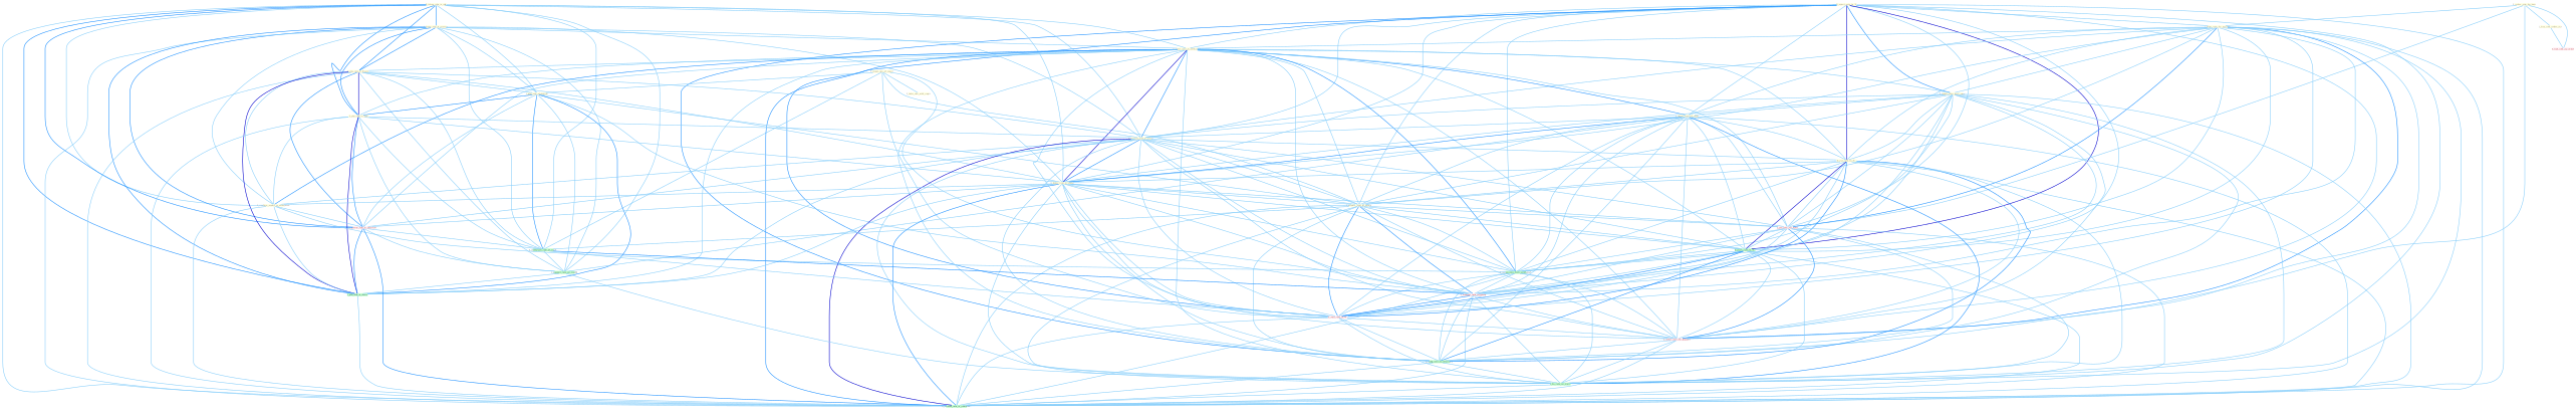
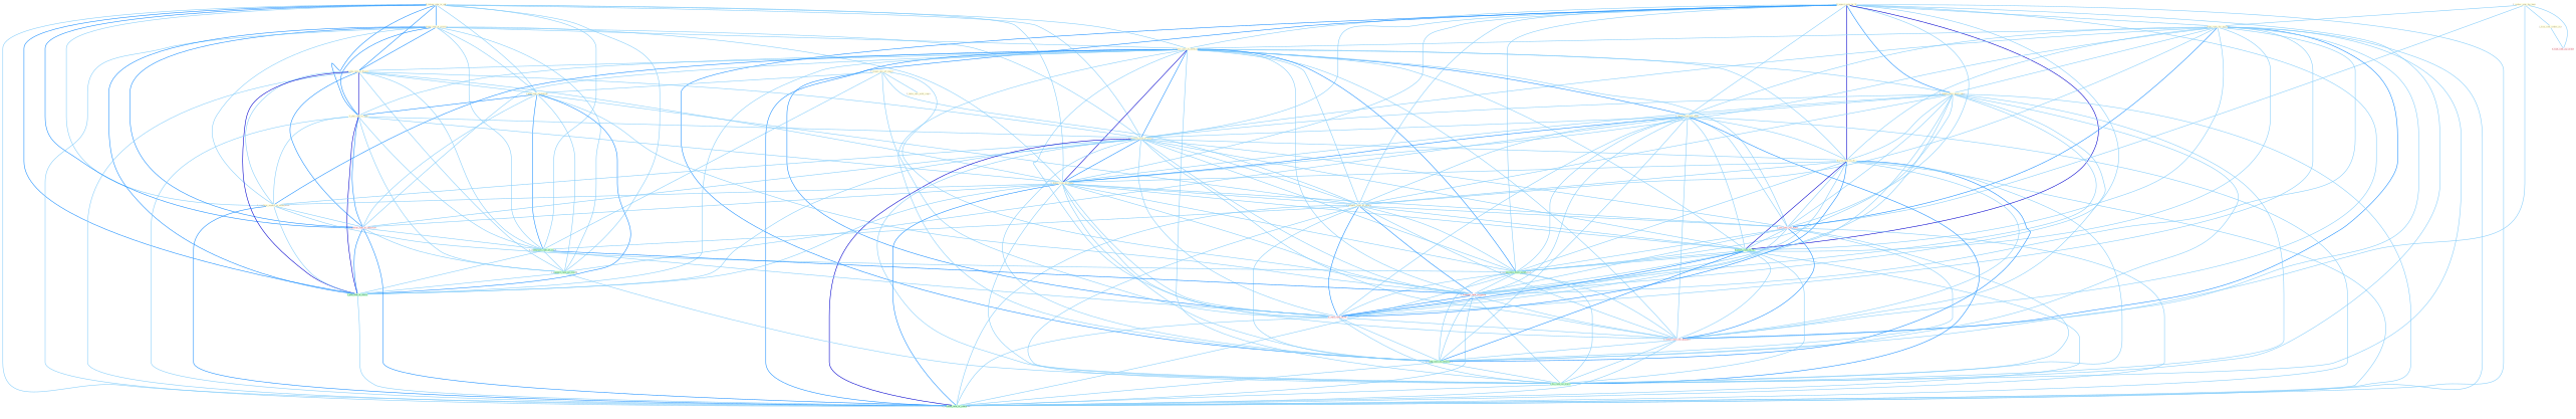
  graph {
    fontname="IBM Plex Sans"
    node [color="#ffffe0" fixedsize=true fontcolor="#8b7d6b" fontname="IBM Plex Sans" fontsize=4 shape=polygon style=filled]
    edge [color="#87cefa" fontname="IBM Plex Sans" w=1]
    n1 [height=.06 label="0_reject_rate_to_%" width=.5]
    "1_usher_rule_for_busi " [height=.06 width=.5]
    "0_taken_role_in_aid " [height=.06 width=.5]
    "1_have_role_in_assess " [height=.06 width=.5]
    "1_offer_rate_for_packag " [height=.06 width=.5]
    "1_avoid_risk_of_reject " [height=.06 width=.5]
    "0_lower_rate_in_entitynam " [height=.06 width=.5]
    "0_plai_role_in_financ " [height=.06 width=.5]
    "1_plai_role_of_dummi " [height=.06 width=.5]
    "0_boost_rate_over_year " [height=.06 width=.5]
    "0_plai_role_in_ralli " [height=.06 width=.5]
    "1_lower_rate_on_debt " [height=.06 width=.5]
    "0_increas_rate_in_coupl " [height=.06 width=.5]
    "1_issu_rule_under_act " [height=.06 width=.5]
    "0_cut_rate_to_% " [height=.06 width=.5]
    "0_lower_rate_in_come " [height=.06 width=.5]
    "1_confirm_report_in_entitynam " [height=.06 width=.5]
    "0_take_risk_with_capit " [height=.06 width=.5]
    "1_expect_rate_of_return " [height=.06 width=.5]
    "1_portrai_role_in_yearnum " [color="#fff0f5" fontcolor="#b22222" height=.06 width=.5]
    "1_pai_rate_for_fund " [color="#fff0f5" fontcolor="#b22222" height=.06 width=.5]
    "1_compar_rate_of_group " [color="#fff0f5" fontcolor="#b22222" height=.06 width=.5]
    "1_had_rate_of_% " [color="#fff0f5" fontcolor="#b22222" height=.06 width=.5]
    "0_hail_rule_as_victori " [color="#fff0f5" fontcolor="#b22222" height=.06 width=.5]
    "1_reduc_rate_for_deposit " [color="#fff0f5" fontcolor="#b22222" height=.06 width=.5]
    "0_push_rate_to_% " [color="#BDFCC9" fontcolor="#2f4f4f" height=.06 width=.5]
    "0_receiv_rate_from_entitynam " [color="#BDFCC9" fontcolor="#2f4f4f" height=.06 width=.5]
    "0_nudg_rate_to_othernum " [color="#BDFCC9" fontcolor="#2f4f4f" height=.06 width=.5]
    "0_ha_rate_on_morn " [color="#BDFCC9" fontcolor="#2f4f4f" height=.06 width=.5]
    "0_increas_rate_in_yearnum " [color="#BDFCC9" fontcolor="#2f4f4f" height=.06 width=.5]
    "1_entitynam_role_of_court " [color="#BDFCC9" fontcolor="#2f4f4f" height=.06 width=.5]
    "0_support_role_on_condit " [color="#BDFCC9" fontcolor="#2f4f4f" height=.06 width=.5]
    "0_plai_role_in_decis " [color="#BDFCC9" fontcolor="#2f4f4f" height=.06 width=.5]
    subgraph sub_1 {
      n1
      "1_usher_rule_for_busi "
      "0_taken_role_in_aid "
      "1_have_role_in_assess "
      "1_offer_rate_for_packag "
      "1_avoid_risk_of_reject "
      "0_lower_rate_in_entitynam "
      "0_plai_role_in_financ "
      "1_plai_role_of_dummi "
      "0_boost_rate_over_year "
      "0_plai_role_in_ralli "
      "1_lower_rate_on_debt "
      "0_increas_rate_in_coupl "
      "1_issu_rule_under_act "
      "0_cut_rate_to_% "
      "0_lower_rate_in_come "
      "1_confirm_report_in_entitynam "
      "0_take_risk_with_capit "
      "1_expect_rate_of_return "
    }
    subgraph sub_2 {
      "1_portrai_role_in_yearnum "
      "1_pai_rate_for_fund "
      "1_compar_rate_of_group "
      "1_had_rate_of_% "
      "0_hail_rule_as_victori "
      "1_reduc_rate_for_deposit "
    }
    n1 -- "1_offer_rate_for_packag "
    n1 -- "0_lower_rate_in_entitynam "
    n1 -- "0_boost_rate_over_year " [color="#1e90ff" w=2]
    n1 -- "1_lower_rate_on_debt "
    n1 -- "0_increas_rate_in_coupl "
    n1 -- "0_cut_rate_to_% " [color="#0000cd" w=3]
    n1 -- "0_lower_rate_in_come "
    n1 -- "1_expect_rate_of_return "
    n1 -- "1_pai_rate_for_fund "
    n1 -- "1_compar_rate_of_group "
    n1 -- "1_had_rate_of_% " [color="#1e90ff" w=2]
    n1 -- "1_reduc_rate_for_deposit "
    n1 -- "0_push_rate_to_% " [color="#0000cd" w=3]
    n1 -- "0_receiv_rate_from_entitynam "
    n1 -- "0_nudg_rate_to_othernum " [color="#1e90ff" w=2]
    n1 -- "0_ha_rate_on_morn "
    n1 -- "0_increas_rate_in_yearnum "
    "1_usher_rule_for_busi " -- "1_offer_rate_for_packag "
    "1_usher_rule_for_busi " -- "1_issu_rule_under_act "
    "1_usher_rule_for_busi " -- "1_pai_rate_for_fund "
    "1_usher_rule_for_busi " -- "0_hail_rule_as_victori "
    "1_usher_rule_for_busi " -- "1_reduc_rate_for_deposit "
    "0_taken_role_in_aid " -- "1_have_role_in_assess " [color="#1e90ff" w=2]
    "0_taken_role_in_aid " -- "0_lower_rate_in_entitynam "
    "0_taken_role_in_aid " -- "0_plai_role_in_financ " [color="#1e90ff" w=2]
    "0_taken_role_in_aid " -- "1_plai_role_of_dummi "
    "0_taken_role_in_aid " -- "0_plai_role_in_ralli " [color="#1e90ff" w=2]
    "0_taken_role_in_aid " -- "0_increas_rate_in_coupl "
    "0_taken_role_in_aid " -- "0_lower_rate_in_come "
    "0_taken_role_in_aid " -- "1_confirm_report_in_entitynam "
    "0_taken_role_in_aid " -- "1_portrai_role_in_yearnum " [color="#1e90ff" w=2]
    "0_taken_role_in_aid " -- "0_increas_rate_in_yearnum "
    "0_taken_role_in_aid " -- "1_entitynam_role_of_court "
    "0_taken_role_in_aid " -- "0_support_role_on_condit "
    "0_taken_role_in_aid " -- "0_plai_role_in_decis " [color="#1e90ff" w=2]
    "1_have_role_in_assess " -- "0_lower_rate_in_entitynam "
    "1_have_role_in_assess " -- "0_plai_role_in_financ " [color="#1e90ff" w=2]
    "1_have_role_in_assess " -- "1_plai_role_of_dummi "
    "1_have_role_in_assess " -- "0_plai_role_in_ralli " [color="#1e90ff" w=2]
    "1_have_role_in_assess " -- "0_increas_rate_in_coupl "
    "1_have_role_in_assess " -- "0_lower_rate_in_come "
    "1_have_role_in_assess " -- "1_confirm_report_in_entitynam "
    "1_have_role_in_assess " -- "1_portrai_role_in_yearnum " [color="#1e90ff" w=2]
    "1_have_role_in_assess " -- "0_increas_rate_in_yearnum "
    "1_have_role_in_assess " -- "1_entitynam_role_of_court "
    "1_have_role_in_assess " -- "0_support_role_on_condit "
    "1_have_role_in_assess " -- "0_plai_role_in_decis " [color="#1e90ff" w=2]
    "1_offer_rate_for_packag " -- "0_lower_rate_in_entitynam "
    "1_offer_rate_for_packag " -- "0_boost_rate_over_year "
    "1_offer_rate_for_packag " -- "1_lower_rate_on_debt "
    "1_offer_rate_for_packag " -- "0_increas_rate_in_coupl "
    "1_offer_rate_for_packag " -- "0_cut_rate_to_% "
    "1_offer_rate_for_packag " -- "0_lower_rate_in_come "
    "1_offer_rate_for_packag " -- "1_expect_rate_of_return "
    "1_offer_rate_for_packag " -- "1_pai_rate_for_fund " [color="#1e90ff" w=2]
    "1_offer_rate_for_packag " -- "1_compar_rate_of_group "
    "1_offer_rate_for_packag " -- "1_had_rate_of_% "
    "1_offer_rate_for_packag " -- "1_reduc_rate_for_deposit " [color="#1e90ff" w=2]
    "1_offer_rate_for_packag " -- "0_push_rate_to_% "
    "1_offer_rate_for_packag " -- "0_receiv_rate_from_entitynam "
    "1_offer_rate_for_packag " -- "0_nudg_rate_to_othernum "
    "1_offer_rate_for_packag " -- "0_ha_rate_on_morn "
    "1_offer_rate_for_packag " -- "0_increas_rate_in_yearnum "
    "1_avoid_risk_of_reject " -- "1_plai_role_of_dummi "
    "1_avoid_risk_of_reject " -- "0_take_risk_with_capit "
    "1_avoid_risk_of_reject " -- "1_expect_rate_of_return "
    "1_avoid_risk_of_reject " -- "1_compar_rate_of_group "
    "1_avoid_risk_of_reject " -- "1_had_rate_of_% "
    "1_avoid_risk_of_reject " -- "1_entitynam_role_of_court "
    "0_lower_rate_in_entitynam " -- "0_plai_role_in_financ "
    "0_lower_rate_in_entitynam " -- "0_boost_rate_over_year "
    "0_lower_rate_in_entitynam " -- "0_plai_role_in_ralli "
    "0_lower_rate_in_entitynam " -- "1_lower_rate_on_debt " [color="#1e90ff" w=2]
    "0_lower_rate_in_entitynam " -- "0_increas_rate_in_coupl " [color="#1e90ff" w=2]
    "0_lower_rate_in_entitynam " -- "0_cut_rate_to_% "
    "0_lower_rate_in_entitynam " -- "0_lower_rate_in_come " [color="#0000cd" w=3]
    "0_lower_rate_in_entitynam " -- "1_confirm_report_in_entitynam " [color="#1e90ff" w=2]
    "0_lower_rate_in_entitynam " -- "1_expect_rate_of_return "
    "0_lower_rate_in_entitynam " -- "1_portrai_role_in_yearnum "
    "0_lower_rate_in_entitynam " -- "1_pai_rate_for_fund "
    "0_lower_rate_in_entitynam " -- "1_compar_rate_of_group "
    "0_lower_rate_in_entitynam " -- "1_had_rate_of_% "
    "0_lower_rate_in_entitynam " -- "1_reduc_rate_for_deposit "
    "0_lower_rate_in_entitynam " -- "0_push_rate_to_% "
    "0_lower_rate_in_entitynam " -- "0_receiv_rate_from_entitynam " [color="#1e90ff" w=2]
    "0_lower_rate_in_entitynam " -- "0_nudg_rate_to_othernum "
    "0_lower_rate_in_entitynam " -- "0_ha_rate_on_morn "
    "0_lower_rate_in_entitynam " -- "0_increas_rate_in_yearnum " [color="#1e90ff" w=2]
    "0_lower_rate_in_entitynam " -- "0_plai_role_in_decis "
    "0_plai_role_in_financ " -- "1_plai_role_of_dummi " [w=2]
    "0_plai_role_in_financ " -- "0_plai_role_in_ralli " [color="#0000cd" w=3]
    "0_plai_role_in_financ " -- "0_increas_rate_in_coupl "
    "0_plai_role_in_financ " -- "0_lower_rate_in_come "
    "0_plai_role_in_financ " -- "1_confirm_report_in_entitynam "
    "0_plai_role_in_financ " -- "1_portrai_role_in_yearnum " [color="#1e90ff" w=2]
    "0_plai_role_in_financ " -- "0_increas_rate_in_yearnum "
    "0_plai_role_in_financ " -- "1_entitynam_role_of_court "
    "0_plai_role_in_financ " -- "0_support_role_on_condit "
    "0_plai_role_in_financ " -- "0_plai_role_in_decis " [color="#0000cd" w=3]
    "1_plai_role_of_dummi " -- "0_plai_role_in_ralli " [color="#1e90ff" w=2]
    "1_plai_role_of_dummi " -- "1_expect_rate_of_return "
    "1_plai_role_of_dummi " -- "1_portrai_role_in_yearnum "
    "1_plai_role_of_dummi " -- "1_compar_rate_of_group "
    "1_plai_role_of_dummi " -- "1_entitynam_role_of_court " [color="#1e90ff" w=2]
    "1_plai_role_of_dummi " -- "0_support_role_on_condit "
    "1_plai_role_of_dummi " -- "0_plai_role_in_decis " [color="#1e90ff" w=2]
    "0_boost_rate_over_year " -- "1_lower_rate_on_debt "
    "0_boost_rate_over_year " -- "0_increas_rate_in_coupl "
    "0_boost_rate_over_year " -- "0_cut_rate_to_% "
    "0_boost_rate_over_year " -- "0_lower_rate_in_come "
    "0_boost_rate_over_year " -- "1_expect_rate_of_return "
    "0_boost_rate_over_year " -- "1_pai_rate_for_fund "
    "0_boost_rate_over_year " -- "1_compar_rate_of_group "
    "0_boost_rate_over_year " -- "1_had_rate_of_% "
    "0_boost_rate_over_year " -- "1_reduc_rate_for_deposit "
    "0_boost_rate_over_year " -- "0_push_rate_to_% "
    "0_boost_rate_over_year " -- "0_receiv_rate_from_entitynam "
    "0_boost_rate_over_year " -- "0_nudg_rate_to_othernum "
    "0_boost_rate_over_year " -- "0_ha_rate_on_morn "
    "0_boost_rate_over_year " -- "0_increas_rate_in_yearnum "
    "0_plai_role_in_ralli " -- "0_increas_rate_in_coupl "
    "0_plai_role_in_ralli " -- "0_lower_rate_in_come "
    "0_plai_role_in_ralli " -- "1_confirm_report_in_entitynam "
    "0_plai_role_in_ralli " -- "1_portrai_role_in_yearnum " [color="#1e90ff" w=2]
    "0_plai_role_in_ralli " -- "0_increas_rate_in_yearnum "
    "0_plai_role_in_ralli " -- "1_entitynam_role_of_court "
    "0_plai_role_in_ralli " -- "0_support_role_on_condit "
    "0_plai_role_in_ralli " -- "0_plai_role_in_decis " [color="#0000cd" w=3]
    "1_lower_rate_on_debt " -- "0_increas_rate_in_coupl "
    "1_lower_rate_on_debt " -- "0_cut_rate_to_% "
    "1_lower_rate_on_debt " -- "0_lower_rate_in_come " [color="#1e90ff" w=2]
    "1_lower_rate_on_debt " -- "1_expect_rate_of_return "
    "1_lower_rate_on_debt " -- "1_pai_rate_for_fund "
    "1_lower_rate_on_debt " -- "1_compar_rate_of_group "
    "1_lower_rate_on_debt " -- "1_had_rate_of_% "
    "1_lower_rate_on_debt " -- "1_reduc_rate_for_deposit "
    "1_lower_rate_on_debt " -- "0_push_rate_to_% "
    "1_lower_rate_on_debt " -- "0_receiv_rate_from_entitynam "
    "1_lower_rate_on_debt " -- "0_nudg_rate_to_othernum "
    "1_lower_rate_on_debt " -- "0_ha_rate_on_morn " [color="#1e90ff" w=2]
    "1_lower_rate_on_debt " -- "0_increas_rate_in_yearnum "
    "1_lower_rate_on_debt " -- "0_support_role_on_condit "
    "0_increas_rate_in_coupl " -- "0_cut_rate_to_% "
    "0_increas_rate_in_coupl " -- "0_lower_rate_in_come " [color="#1e90ff" w=2]
    "0_increas_rate_in_coupl " -- "1_confirm_report_in_entitynam "
    "0_increas_rate_in_coupl " -- "1_expect_rate_of_return "
    "0_increas_rate_in_coupl " -- "1_portrai_role_in_yearnum "
    "0_increas_rate_in_coupl " -- "1_pai_rate_for_fund "
    "0_increas_rate_in_coupl " -- "1_compar_rate_of_group "
    "0_increas_rate_in_coupl " -- "1_had_rate_of_% "
    "0_increas_rate_in_coupl " -- "1_reduc_rate_for_deposit "
    "0_increas_rate_in_coupl " -- "0_push_rate_to_% "
    "0_increas_rate_in_coupl " -- "0_receiv_rate_from_entitynam "
    "0_increas_rate_in_coupl " -- "0_nudg_rate_to_othernum "
    "0_increas_rate_in_coupl " -- "0_ha_rate_on_morn "
    "0_increas_rate_in_coupl " -- "0_increas_rate_in_yearnum " [color="#0000cd" w=3]
    "0_increas_rate_in_coupl " -- "0_plai_role_in_decis "
    "1_issu_rule_under_act " -- "0_hail_rule_as_victori "
    "0_cut_rate_to_% " -- "0_lower_rate_in_come "
    "0_cut_rate_to_% " -- "1_expect_rate_of_return "
    "0_cut_rate_to_% " -- "1_pai_rate_for_fund "
    "0_cut_rate_to_% " -- "1_compar_rate_of_group "
    "0_cut_rate_to_% " -- "1_had_rate_of_% " [color="#1e90ff" w=2]
    "0_cut_rate_to_% " -- "1_reduc_rate_for_deposit "
    "0_cut_rate_to_% " -- "0_push_rate_to_% " [color="#0000cd" w=3]
    "0_cut_rate_to_% " -- "0_receiv_rate_from_entitynam "
    "0_cut_rate_to_% " -- "0_nudg_rate_to_othernum " [color="#1e90ff" w=2]
    "0_cut_rate_to_% " -- "0_ha_rate_on_morn "
    "0_cut_rate_to_% " -- "0_increas_rate_in_yearnum "
    "0_lower_rate_in_come " -- "1_confirm_report_in_entitynam "
    "0_lower_rate_in_come " -- "1_expect_rate_of_return "
    "0_lower_rate_in_come " -- "1_portrai_role_in_yearnum "
    "0_lower_rate_in_come " -- "1_pai_rate_for_fund "
    "0_lower_rate_in_come " -- "1_compar_rate_of_group "
    "0_lower_rate_in_come " -- "1_had_rate_of_% "
    "0_lower_rate_in_come " -- "1_reduc_rate_for_deposit "
    "0_lower_rate_in_come " -- "0_push_rate_to_% "
    "0_lower_rate_in_come " -- "0_receiv_rate_from_entitynam "
    "0_lower_rate_in_come " -- "0_nudg_rate_to_othernum "
    "0_lower_rate_in_come " -- "0_ha_rate_on_morn "
    "0_lower_rate_in_come " -- "0_increas_rate_in_yearnum " [color="#1e90ff" w=2]
    "0_lower_rate_in_come " -- "0_plai_role_in_decis "
    "1_confirm_report_in_entitynam " -- "1_portrai_role_in_yearnum "
    "1_confirm_report_in_entitynam " -- "0_receiv_rate_from_entitynam "
-   "1_confirm_report_in_entitynam " -- "0_increas_rate_in_yearnum "
+   "1_confirm_report_in_entitynam " -- "0_increas_rate_in_yearnum " [color="#1e90ff"]
    "1_confirm_report_in_entitynam " -- "0_plai_role_in_decis "
    "1_expect_rate_of_return " -- "1_pai_rate_for_fund "
    "1_expect_rate_of_return " -- "1_compar_rate_of_group " [color="#1e90ff" w=2]
    "1_expect_rate_of_return " -- "1_had_rate_of_% " [color="#1e90ff" w=2]
    "1_expect_rate_of_return " -- "1_reduc_rate_for_deposit "
    "1_expect_rate_of_return " -- "0_push_rate_to_% "
    "1_expect_rate_of_return " -- "0_receiv_rate_from_entitynam "
    "1_expect_rate_of_return " -- "0_nudg_rate_to_othernum "
    "1_expect_rate_of_return " -- "0_ha_rate_on_morn "
    "1_expect_rate_of_return " -- "0_increas_rate_in_yearnum "
    "1_expect_rate_of_return " -- "1_entitynam_role_of_court "
    "1_portrai_role_in_yearnum " -- "0_increas_rate_in_yearnum " [color="#1e90ff" w=2]
    "1_portrai_role_in_yearnum " -- "1_entitynam_role_of_court "
    "1_portrai_role_in_yearnum " -- "0_support_role_on_condit "
    "1_portrai_role_in_yearnum " -- "0_plai_role_in_decis " [color="#1e90ff" w=2]
    "1_pai_rate_for_fund " -- "1_compar_rate_of_group "
    "1_pai_rate_for_fund " -- "1_had_rate_of_% "
    "1_pai_rate_for_fund " -- "1_reduc_rate_for_deposit " [color="#1e90ff" w=2]
    "1_pai_rate_for_fund " -- "0_push_rate_to_% "
    "1_pai_rate_for_fund " -- "0_receiv_rate_from_entitynam "
    "1_pai_rate_for_fund " -- "0_nudg_rate_to_othernum "
    "1_pai_rate_for_fund " -- "0_ha_rate_on_morn "
    "1_pai_rate_for_fund " -- "0_increas_rate_in_yearnum "
    "1_compar_rate_of_group " -- "1_had_rate_of_% " [color="#1e90ff" w=2]
    "1_compar_rate_of_group " -- "1_reduc_rate_for_deposit "
    "1_compar_rate_of_group " -- "0_nudg_rate_to_othernum "
    "1_compar_rate_of_group " -- "0_ha_rate_on_morn "
    "1_compar_rate_of_group " -- "0_increas_rate_in_yearnum "
    "1_had_rate_of_% " -- "1_reduc_rate_for_deposit "
    "1_had_rate_of_% " -- "0_nudg_rate_to_othernum "
    "1_had_rate_of_% " -- "0_ha_rate_on_morn "
    "1_had_rate_of_% " -- "0_increas_rate_in_yearnum "
    "1_reduc_rate_for_deposit " -- "0_nudg_rate_to_othernum "
    "1_reduc_rate_for_deposit " -- "0_ha_rate_on_morn "
    "1_reduc_rate_for_deposit " -- "0_increas_rate_in_yearnum "
    "0_push_rate_to_% " -- "1_compar_rate_of_group "
    "0_push_rate_to_% " -- "1_had_rate_of_% " [color="#1e90ff" w=2]
    "0_push_rate_to_% " -- "1_reduc_rate_for_deposit "
    "0_push_rate_to_% " -- "0_receiv_rate_from_entitynam "
    "0_push_rate_to_% " -- "0_nudg_rate_to_othernum " [color="#1e90ff" w=2]
    "0_push_rate_to_% " -- "0_ha_rate_on_morn "
    "0_push_rate_to_% " -- "0_increas_rate_in_yearnum "
    "0_receiv_rate_from_entitynam " -- "1_compar_rate_of_group "
    "0_receiv_rate_from_entitynam " -- "1_had_rate_of_% "
    "0_receiv_rate_from_entitynam " -- "1_reduc_rate_for_deposit "
    "0_receiv_rate_from_entitynam " -- "0_nudg_rate_to_othernum "
    "0_receiv_rate_from_entitynam " -- "0_ha_rate_on_morn "
    "0_receiv_rate_from_entitynam " -- "0_increas_rate_in_yearnum "
    "0_nudg_rate_to_othernum " -- "0_ha_rate_on_morn "
    "0_nudg_rate_to_othernum " -- "0_increas_rate_in_yearnum "
    "0_ha_rate_on_morn " -- "0_increas_rate_in_yearnum "
    "1_entitynam_role_of_court " -- "1_compar_rate_of_group " [color="#1e90ff"]
    "1_entitynam_role_of_court " -- "1_had_rate_of_% "
    "1_entitynam_role_of_court " -- "0_support_role_on_condit "
+   "1_entitynam_role_of_court " -- "0_plai_role_in_decis "
    "0_support_role_on_condit " -- "0_ha_rate_on_morn "
    "0_support_role_on_condit " -- "0_plai_role_in_decis "
    "0_plai_role_in_decis " -- "0_increas_rate_in_yearnum "
  }
